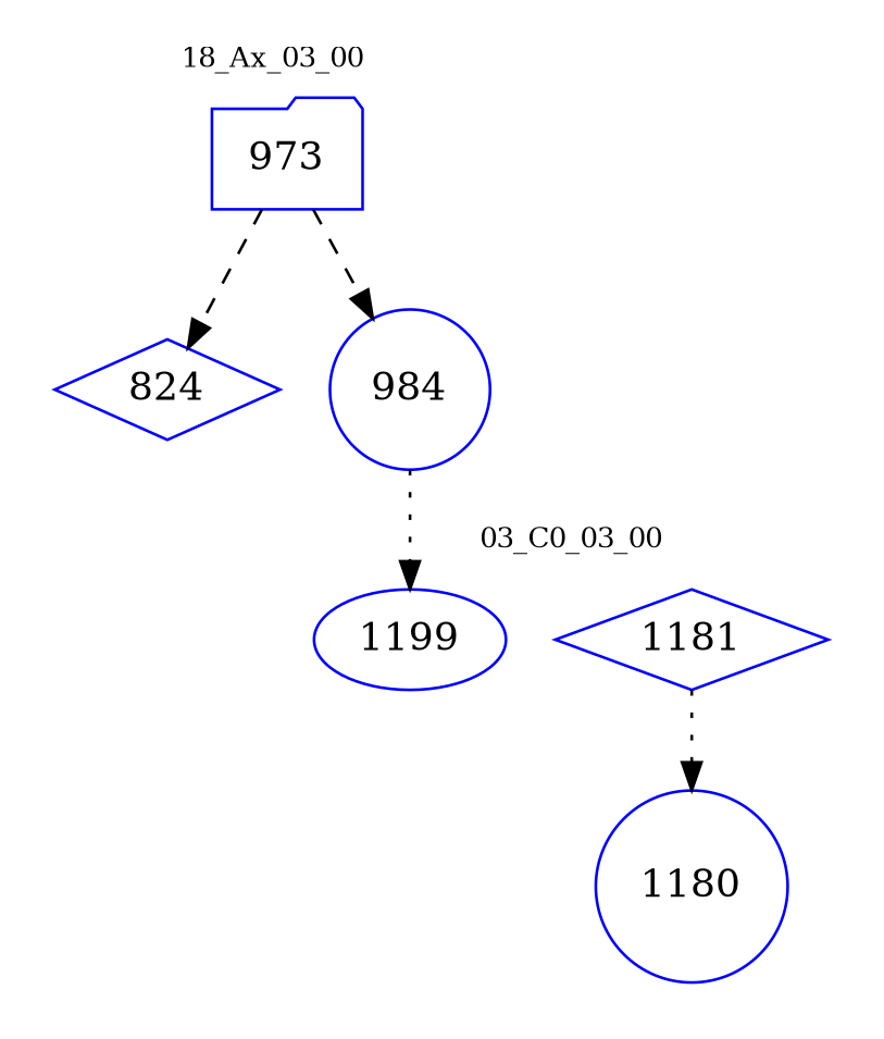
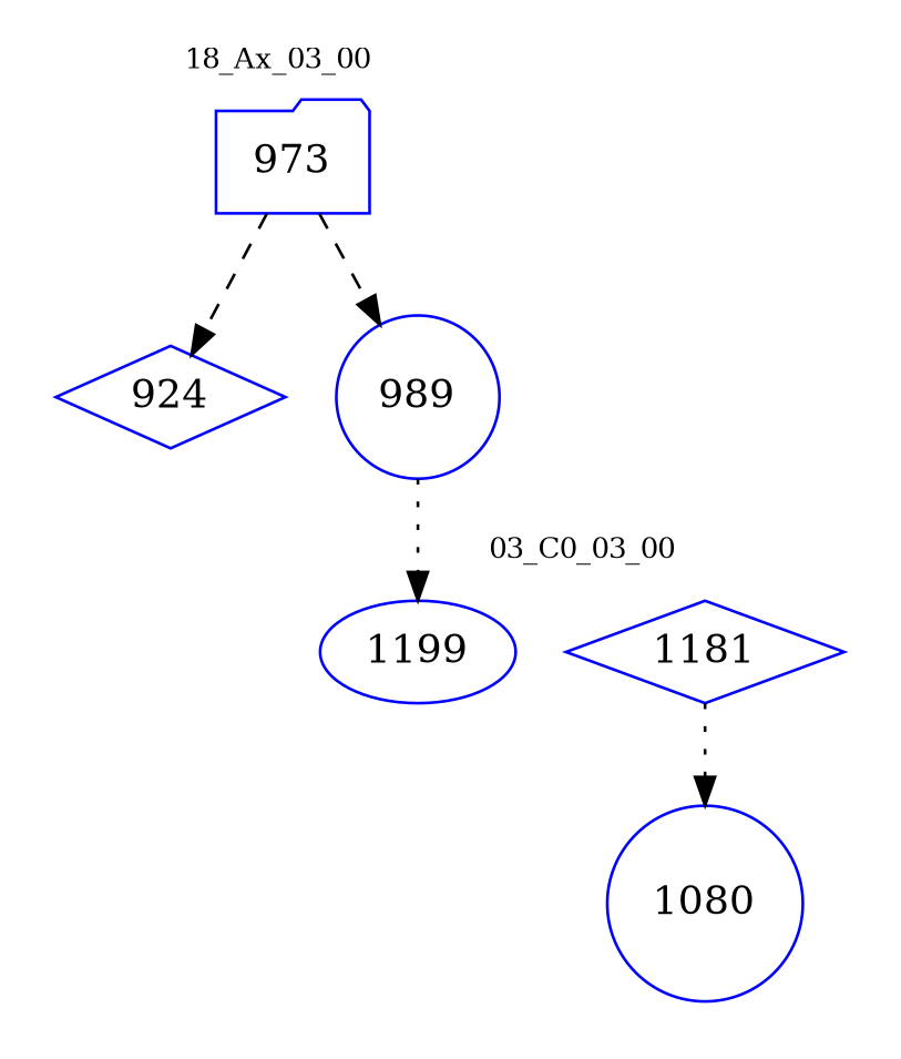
  digraph {
    node [color=blue shape=diamond]
    edge [color=black style=dashed]
    n1 [label=973 shape=folder]
-   n2 [label=824]
-   n3 [label=984 shape=circle]
+   n2 [label=924]
+   n3 [label=989 shape=circle]
    n4 [label=1181]
-   n5 [label=1180 shape=circle]
+   n5 [label=1080 shape=circle]
    n6 [label=1199 shape=ellipse]
    subgraph cluster_1 {
      color=white
      fontsize=10
      label="18_Ax_03_00"
      n1
      n2
      n3
    }
    subgraph cluster_2 {
      color=white
      fontsize=10
      label="03_C0_03_00"
      n4
      n5
      n6
    }
    n1 -> n2
    n1 -> n3
    n3 -> n6 [style=dotted]
    n4 -> n5 [style=dotted]
  }
